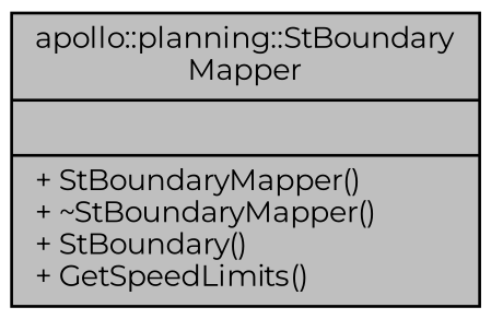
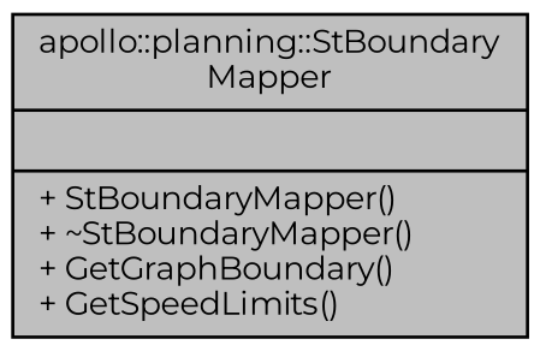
  digraph {
    fontname=Montserrat
-   n1 [color=black fillcolor=grey75 fontcolor=black fontname=Montserrat fontsize=10 height=0.2 label="{apollo::planning::StBoundary\lMapper\n||+ StBoundaryMapper()\l+ ~StBoundaryMapper()\l+ StBoundary()\l+ GetSpeedLimits()\l}" shape=record style=filled width=0.4]
+   n1 [color=black fillcolor=grey75 fontcolor=black fontname=Montserrat fontsize=10 height=0.2 label="{apollo::planning::StBoundary\lMapper\n||+ StBoundaryMapper()\l+ ~StBoundaryMapper()\l+ GetGraphBoundary()\l+ GetSpeedLimits()\l}" shape=record style=filled width=0.4]
  }
